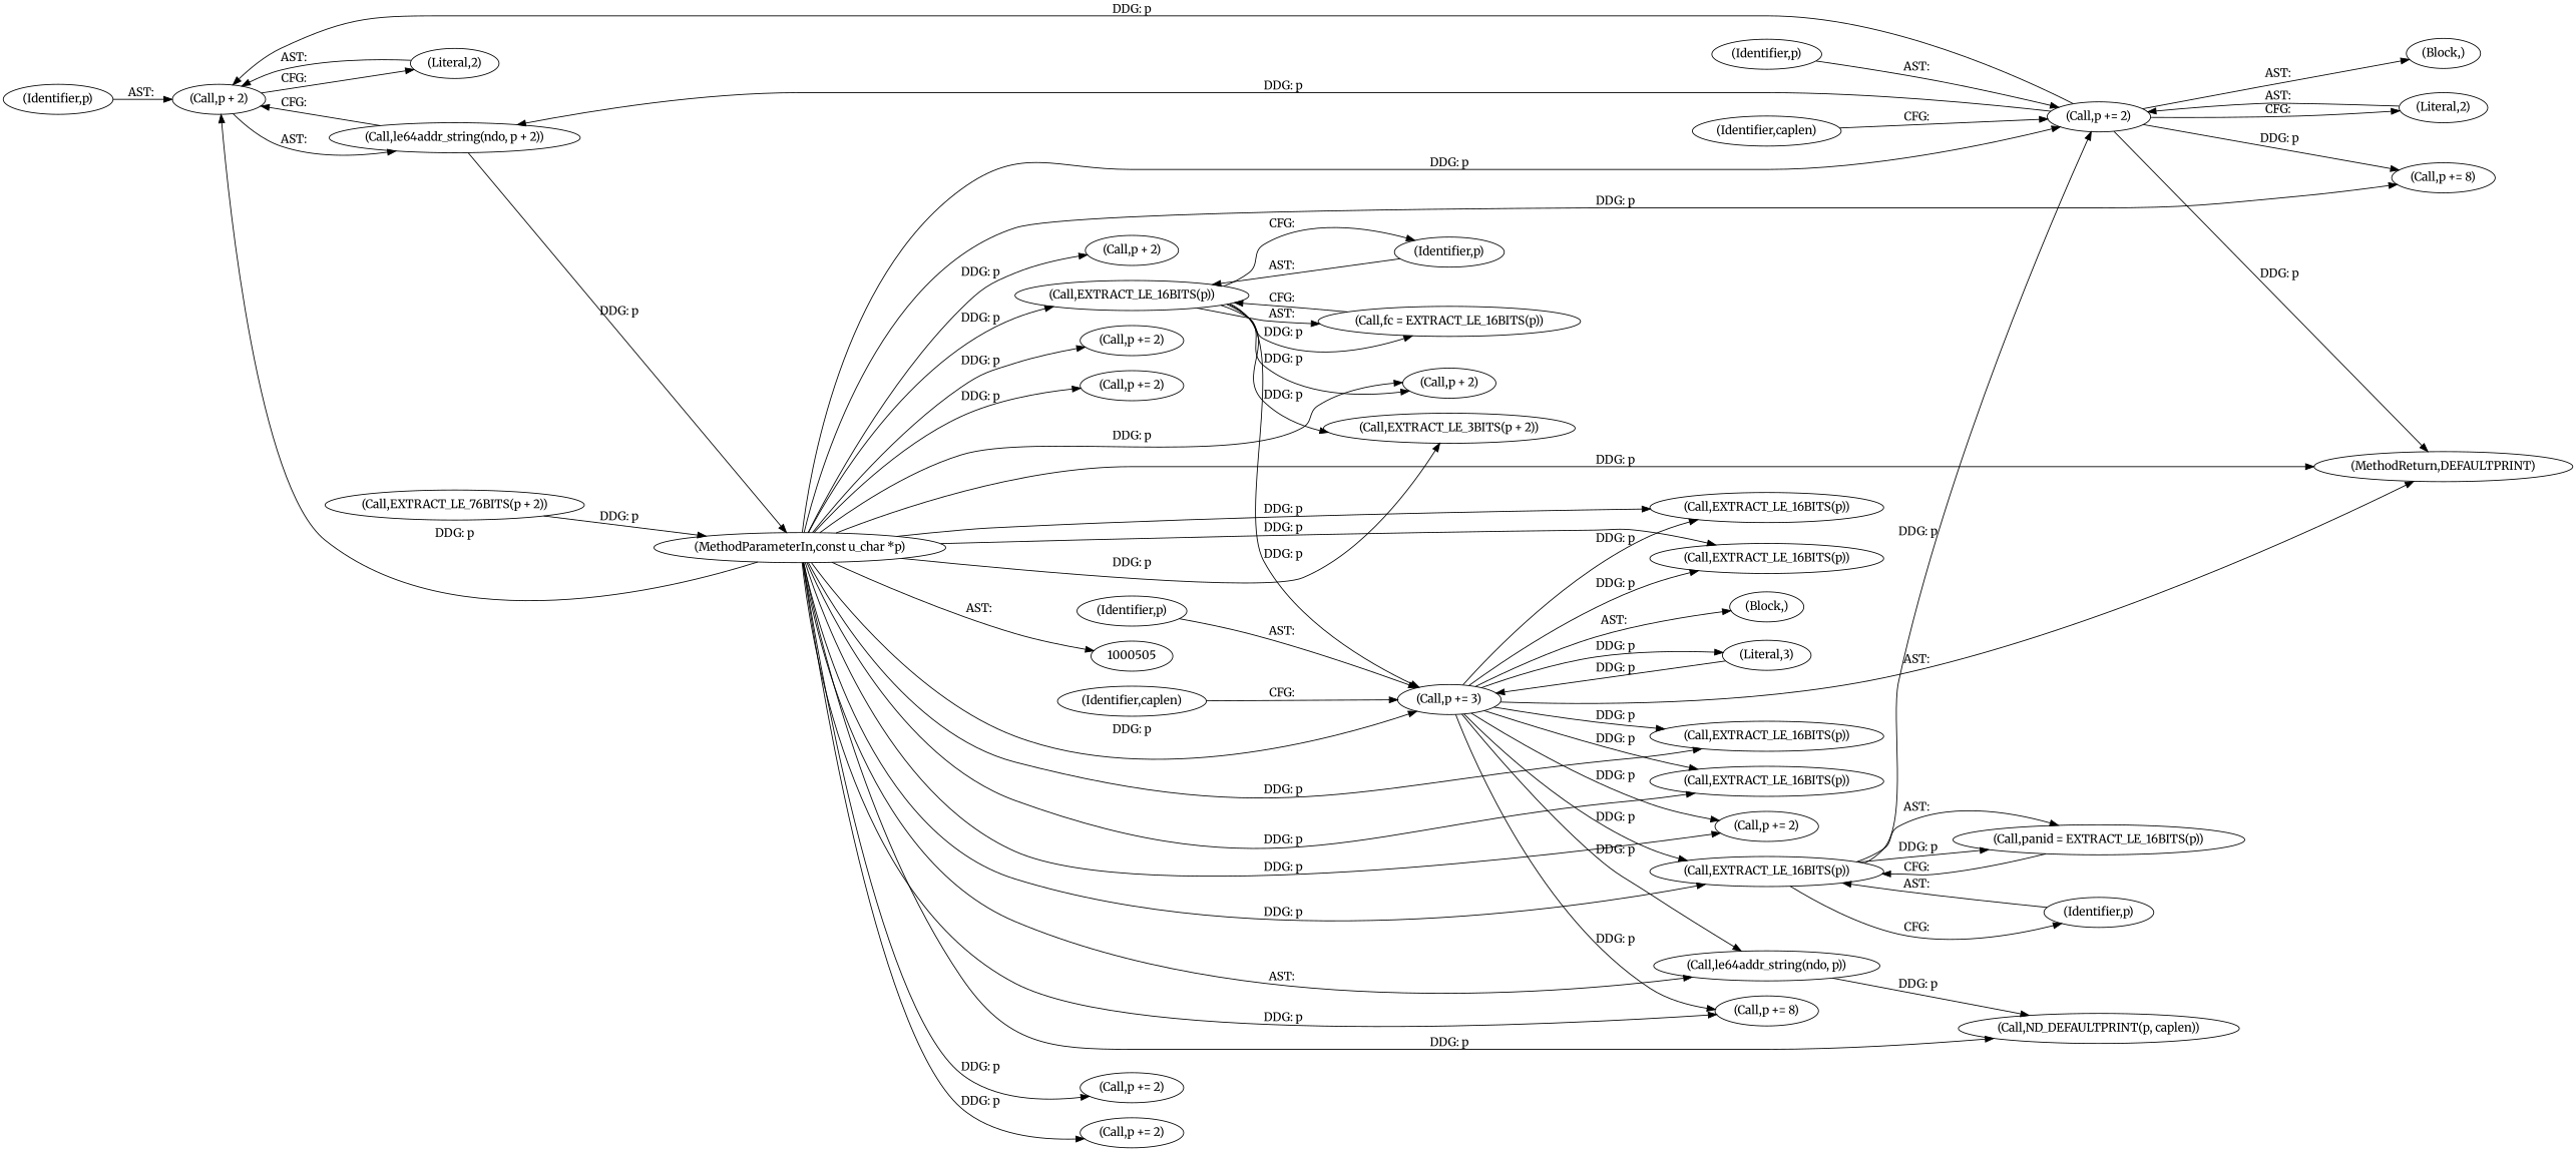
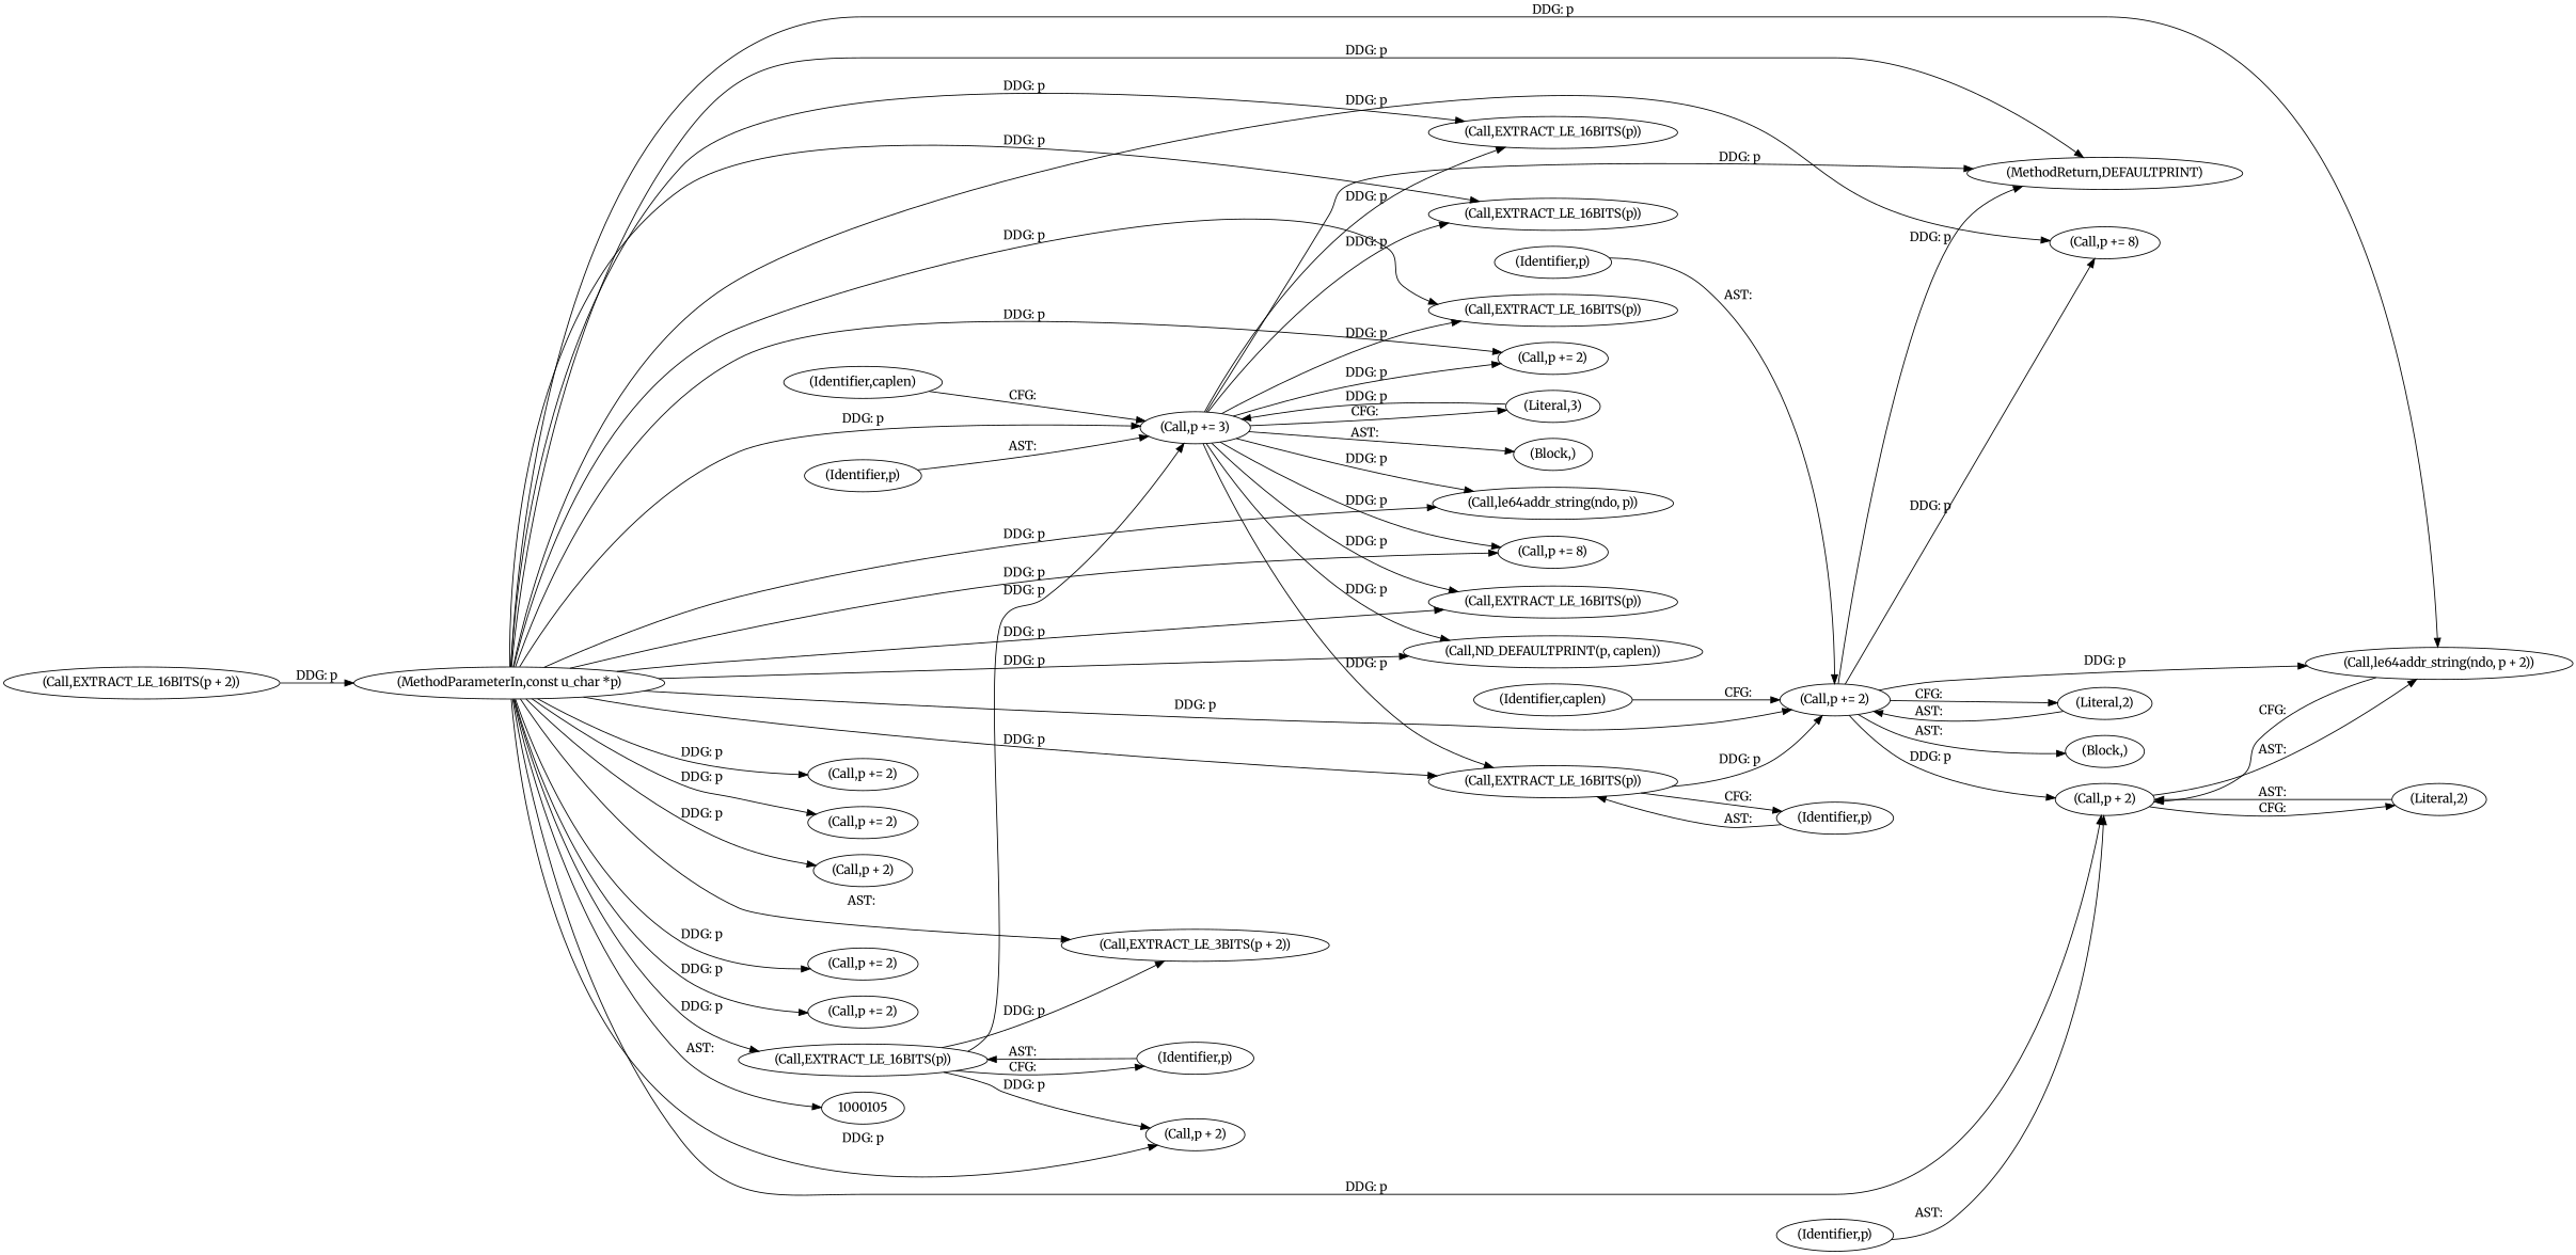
  digraph {
    fontname=Merriweather
    rankdir=LR
    node [fontname=Merriweather]
    edge [fontname=Merriweather]
    n1 [label="(Call,p + 2)"]
    n2 [label="(Literal,2)"]
    n3 [label="(Call,le64addr_string(ndo, p + 2))"]
    n4 [label="(Call,p += 2)"]
    n5 [label="(Block,)"]
    n6 [label="(Literal,2)"]
    n7 [label="(MethodReturn,DEFAULTPRINT)"]
    n8 [label="(Call,p += 8)"]
    n9 [label="(Call,EXTRACT_LE_16BITS(p))"]
-   n10 [label="(Call,panid = EXTRACT_LE_16BITS(p))"]
    n11 [label="(Identifier,p)"]
    n12 [label="(Call,p += 3)"]
    n13 [label="(Call,EXTRACT_LE_16BITS(p))"]
    n14 [label="(Call,le64addr_string(ndo, p))"]
    n15 [label="(Call,ND_DEFAULTPRINT(p, caplen))"]
    n16 [label="(Block,)"]
    n17 [label="(Literal,3)"]
    n18 [label="(Call,EXTRACT_LE_16BITS(p))"]
    n19 [label="(Call,p += 2)"]
    n20 [label="(Call,EXTRACT_LE_16BITS(p))"]
    n21 [label="(Call,p += 8)"]
    n22 [label="(Call,EXTRACT_LE_16BITS(p))"]
    n23 [label="(MethodParameterIn,const u_char *p)"]
    n24 [label="(Call,EXTRACT_LE_16BITS(p))"]
    n25 [label="(Call,p += 2)"]
    n26 [label="(Call,p += 2)"]
    n27 [label="(Call,p + 2)"]
    n28 [label="(Call,EXTRACT_LE_3BITS(p + 2))"]
    n29 [label="(Call,p += 2)"]
    n30 [label="(Call,p += 2)"]
    n31 [label="(Call,p + 2)"]
-   1000105 [label=1000505]
+   1000105
    n33 [label="(Identifier,p)"]
-   n34 [label="(Call,fc = EXTRACT_LE_16BITS(p))"]
-   n35 [label="(Call,EXTRACT_LE_76BITS(p + 2))"]
+   n35 [label="(Call,EXTRACT_LE_16BITS(p + 2))"]
    n36 [label="(Identifier,p)"]
    n37 [label="(Identifier,p)"]
    n38 [label="(Identifier,caplen)"]
    n39 [label="(Identifier,caplen)"]
    n40 [label="(Identifier,p)"]
    n1 -> n2 [label="CFG: "]
    n1 -> n3 [label="AST: "]
    n2 -> n1 [label="AST: "]
    n3 -> n1 [label="CFG: "]
    n4 -> n1 [label="DDG: p"]
    n4 -> n3 [label="DDG: p"]
    n4 -> n5 [label="AST: "]
    n4 -> n6 [label="CFG: "]
    n4 -> n7 [label="DDG: p"]
    n4 -> n8 [label="DDG: p"]
    n6 -> n4 [label="AST: "]
    n9 -> n4 [label="DDG: p"]
-   n9 -> n10 [label="AST: "]
-   n9 -> n10 [label="DDG: p"]
    n9 -> n11 [label="CFG: "]
-   n10 -> n9 [label="CFG: "]
    n11 -> n9 [label="AST: "]
-   n12 -> n7 [label="AST: "]
+   n12 -> n7 [label="DDG: p"]
    n12 -> n9 [label="DDG: p"]
    n12 -> n13 [label="DDG: p"]
    n12 -> n14 [label="DDG: p"]
-   n14 -> n15 [label="DDG: p"]
+   n12 -> n15 [label="DDG: p"]
    n12 -> n16 [label="AST: "]
-   n12 -> n17 [label="DDG: p"]
+   n12 -> n17 [label="CFG: "]
    n12 -> n18 [label="DDG: p"]
    n12 -> n19 [label="DDG: p"]
    n12 -> n20 [label="DDG: p"]
    n12 -> n21 [label="DDG: p"]
    n12 -> n22 [label="DDG: p"]
    n17 -> n12 [label="DDG: p"]
    n23 -> n1 [label="DDG: p"]
-   n3 -> n23 [label="DDG: p"]
+   n23 -> n3 [label="DDG: p"]
    n23 -> n4 [label="DDG: p"]
    n23 -> n7 [label="DDG: p"]
    n23 -> n8 [label="DDG: p"]
    n23 -> n9 [label="DDG: p"]
    n23 -> n12 [label="DDG: p"]
    n23 -> n13 [label="DDG: p"]
-   n23 -> n14 [label="AST: "]
+   n23 -> n14 [label="DDG: p"]
    n23 -> n15 [label="DDG: p"]
    n23 -> n18 [label="DDG: p"]
    n23 -> n19 [label="DDG: p"]
    n23 -> n20 [label="DDG: p"]
    n23 -> n21 [label="DDG: p"]
    n23 -> n22 [label="DDG: p"]
    n23 -> n24 [label="DDG: p"]
    n23 -> n25 [label="DDG: p"]
    n23 -> n26 [label="DDG: p"]
    n23 -> n27 [label="DDG: p"]
-   n23 -> n28 [label="DDG: p"]
+   n23 -> n28 [label="AST: "]
    n23 -> n29 [label="DDG: p"]
    n23 -> n30 [label="DDG: p"]
    n23 -> n31 [label="DDG: p"]
    n23 -> 1000105 [label="AST: "]
    n24 -> n12 [label="DDG: p"]
    n24 -> n28 [label="DDG: p"]
    n24 -> n31 [label="DDG: p"]
    n24 -> n33 [label="CFG: "]
-   n24 -> n34 [label="AST: "]
-   n24 -> n34 [label="DDG: p"]
    n33 -> n24 [label="AST: "]
-   n34 -> n24 [label="CFG: "]
    n35 -> n23 [label="DDG: p"]
    n36 -> n4 [label="AST: "]
    n37 -> n12 [label="AST: "]
    n38 -> n4 [label="CFG: "]
    n39 -> n12 [label="CFG: "]
    n40 -> n1 [label="AST: "]
  }
